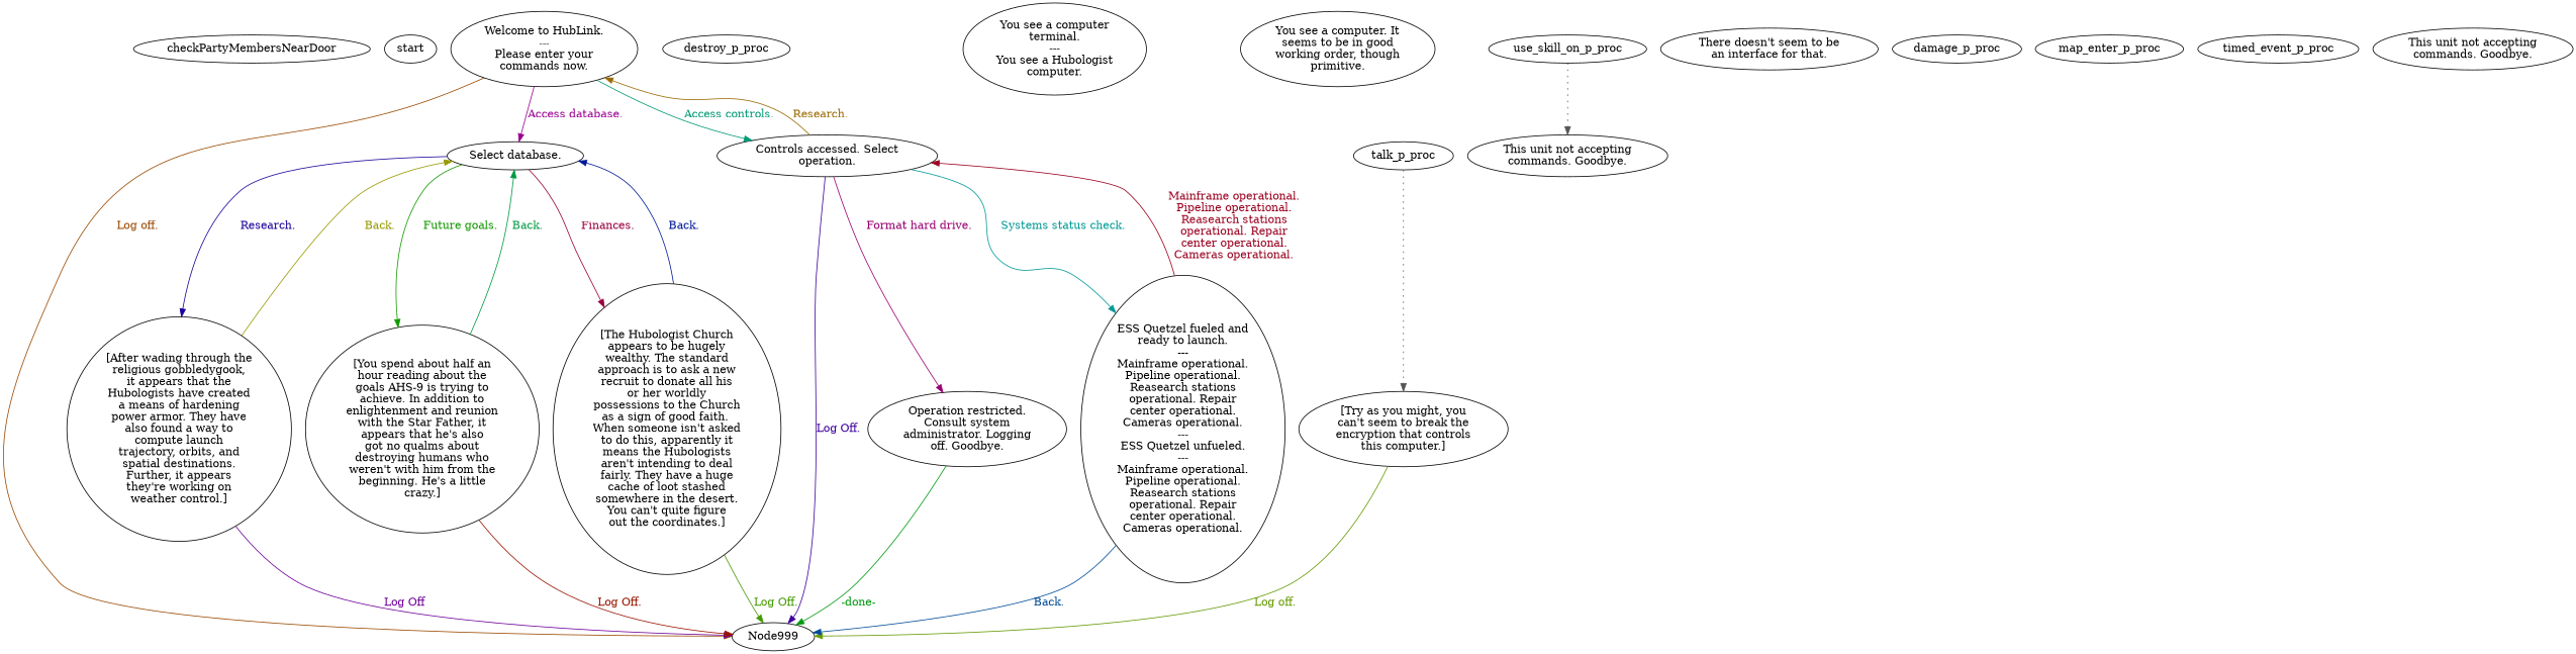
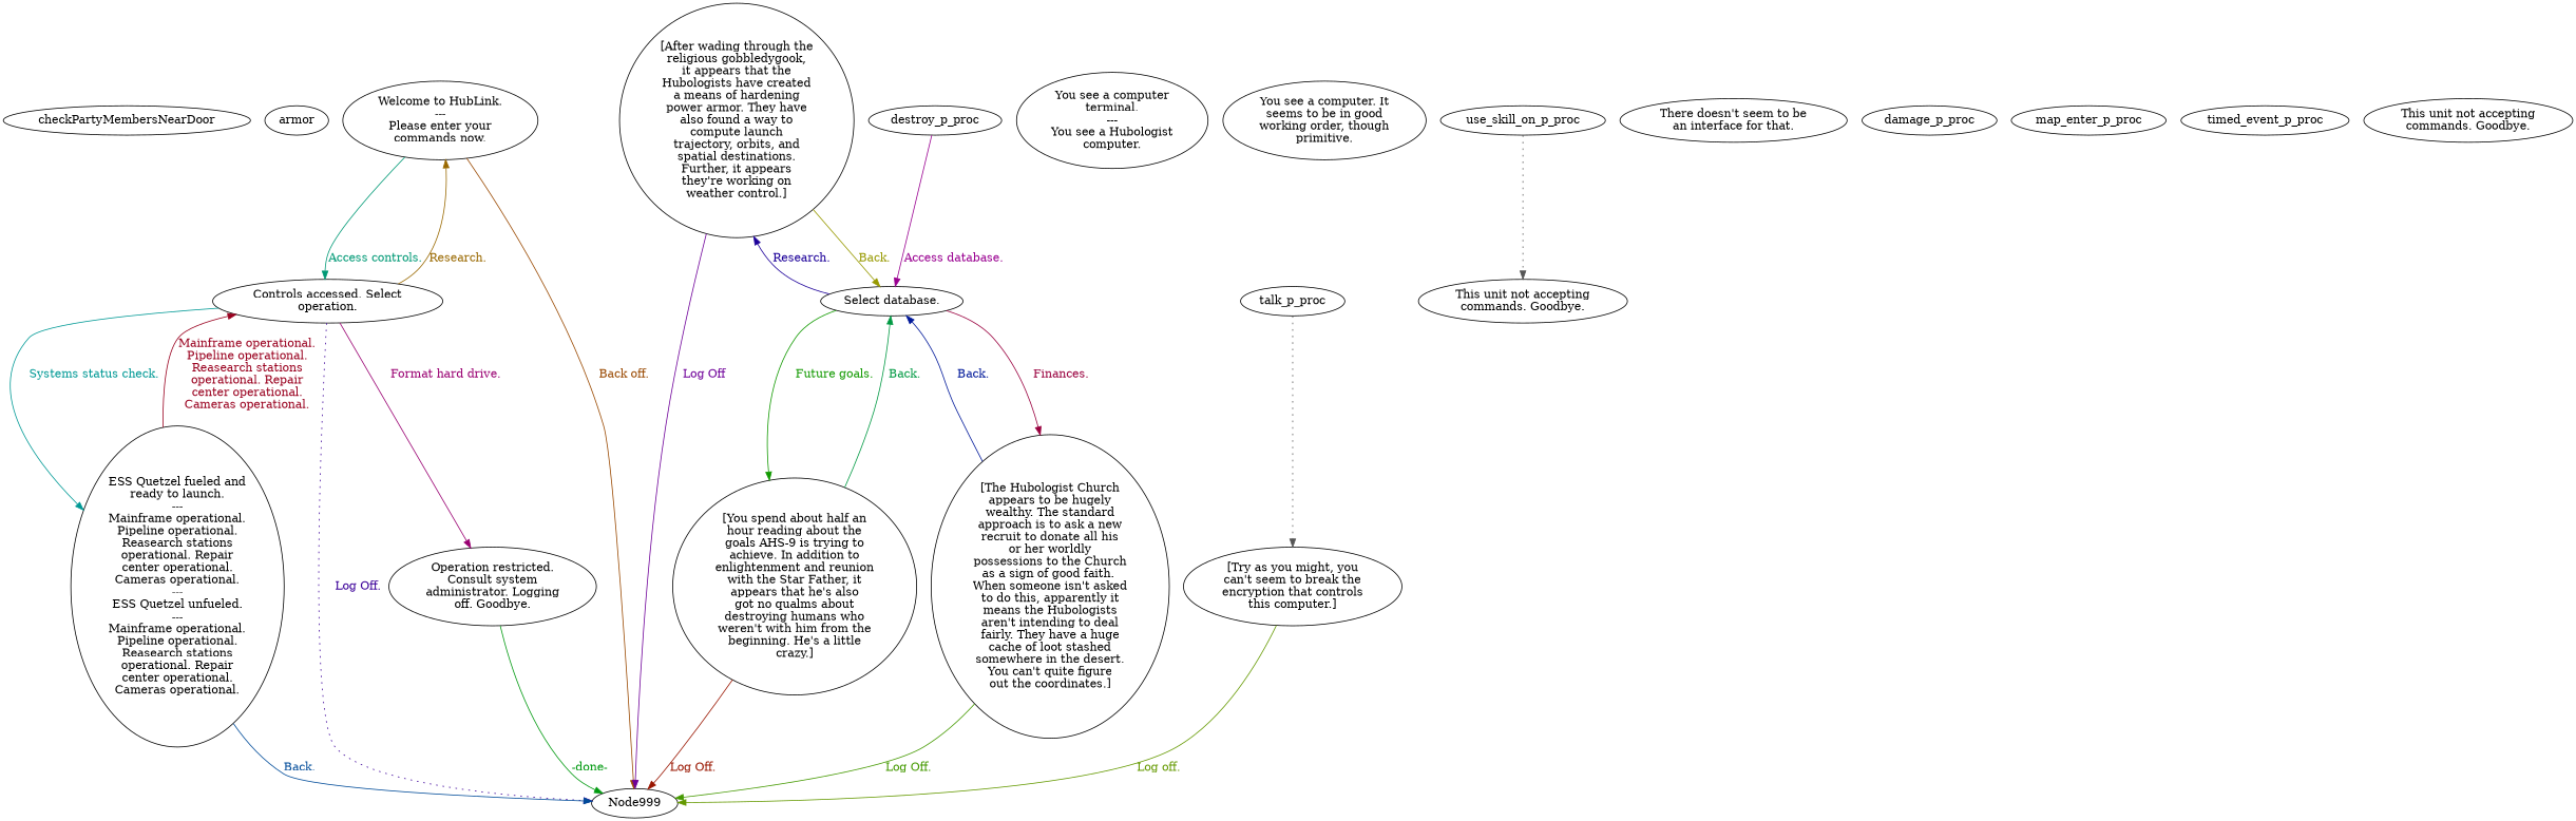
  digraph {
    node [color="#000000" fillcolor="#FFFFFF" style=filled]
    edge [color="#555555"]
    checkPartyMembersNearDoor
-   start
+   start [label=armor]
    n3 [label="[Try as you might, you\ncan't seem to break the\nencryption that controls\nthis computer.]"]
    talk_p_proc
    n5 [label="Welcome to HubLink.\n---\nPlease enter your\ncommands now."]
    Node999
    n7 [label="Select database."]
    n8 [label="Controls accessed. Select\noperation."]
    n9 [label="[After wading through the\nreligious gobbledygook,\nit appears that the\nHubologists have created\na means of hardening\npower armor. They have\nalso found a way to\ncompute launch\ntrajectory, orbits, and\nspatial destinations.\nFurther, it appears\nthey're working on\nweather control.]"]
    n10 [label="[You spend about half an\nhour reading about the\ngoals AHS-9 is trying to\nachieve. In addition to\nenlightenment and reunion\nwith the Star Father, it\nappears that he's also\ngot no qualms about\ndestroying humans who\nweren't with him from the\nbeginning. He's a little\ncrazy.]"]
    n11 [label="[The Hubologist Church\nappears to be hugely\nwealthy. The standard\napproach is to ask a new\nrecruit to donate all his\nor her worldly\npossessions to the Church\nas a sign of good faith. \nWhen someone isn't asked\nto do this, apparently it\nmeans the Hubologists\naren't intending to deal\nfairly. They have a huge\ncache of loot stashed\nsomewhere in the desert.\nYou can't quite figure\nout the coordinates.]"]
    n12 [label="Operation restricted.\nConsult system\nadministrator. Logging\noff. Goodbye."]
    n13 [label="ESS Quetzel fueled and\nready to launch.\n---\nMainframe operational.\nPipeline operational.\nReasearch stations\noperational. Repair\ncenter operational.\nCameras operational.\n---\nESS Quetzel unfueled.\n---\nMainframe operational.\nPipeline operational.\nReasearch stations\noperational. Repair\ncenter operational.\nCameras operational."]
    destroy_p_proc
    n15 [label="You see a computer\nterminal.\n---\nYou see a Hubologist\ncomputer."]
    n16 [label="You see a computer. It\nseems to be in good\nworking order, though\nprimitive."]
    n17 [label="This unit not accepting\ncommands. Goodbye."]
    use_skill_on_p_proc
    n19 [label="There doesn't seem to be\nan interface for that."]
    damage_p_proc
    map_enter_p_proc
    timed_event_p_proc
    n23 [label="This unit not accepting\ncommands. Goodbye."]
    n3 -> Node999 [color="#649900" fontcolor="#649900" label="Log off."]
    talk_p_proc -> n3 [style=dotted]
-   n5 -> Node999 [color="#994800" fontcolor="#994800" label="Log off."]
-   n5 -> n7 [color="#990090" fontcolor="#990090" label="Access database."]
+   n5 -> Node999 [color="#994800" fontcolor="#994800" label="Back off."]
+   destroy_p_proc -> n7 [color="#990090" fontcolor="#990090" label="Access database."]
    n5 -> n8 [color="#009975" fontcolor="#009975" label="Access controls."]
    n7 -> n9 [color="#1C0099" fontcolor="#1C0099" label="Research."]
    n7 -> n10 [color="#119900" fontcolor="#119900" label="Future goals."]
    n7 -> n11 [color="#99003E" fontcolor="#99003E" label="Finances."]
    n8 -> n5 [color="#996800" fontcolor="#996800" label="Research."]
-   n8 -> Node999 [color="#3B0099" fontcolor="#3B0099" label="Log Off."]
+   n8 -> Node999 [color="#3B0099" fontcolor="#3B0099" label="Log Off." style=dotted]
    n8 -> n12 [color="#990071" fontcolor="#990071" label="Format hard drive."]
    n8 -> n13 [color="#009995" fontcolor="#009995" label="Systems status check."]
    n9 -> Node999 [color="#6E0099" fontcolor="#6E0099" label="Log Off"]
    n9 -> n7 [color="#979900" fontcolor="#979900" label="Back."]
    n10 -> Node999 [color="#991500" fontcolor="#991500" label="Log Off."]
    n10 -> n7 [color="#009942" fontcolor="#009942" label="Back."]
    n11 -> Node999 [color="#449900" fontcolor="#449900" label="Log Off."]
    n11 -> n7 [color="#001899" fontcolor="#001899" label="Back."]
    n12 -> Node999 [color="#00990F" fontcolor="#00990F" label="-done-"]
    n13 -> Node999 [color="#004B99" fontcolor="#004B99" label="Back."]
    n13 -> n8 [color="#99001E" fontcolor="#99001E" label="Mainframe operational.\nPipeline operational.\nReasearch stations\noperational. Repair\ncenter operational.\nCameras operational."]
    use_skill_on_p_proc -> n17 [style=dotted]
  }
